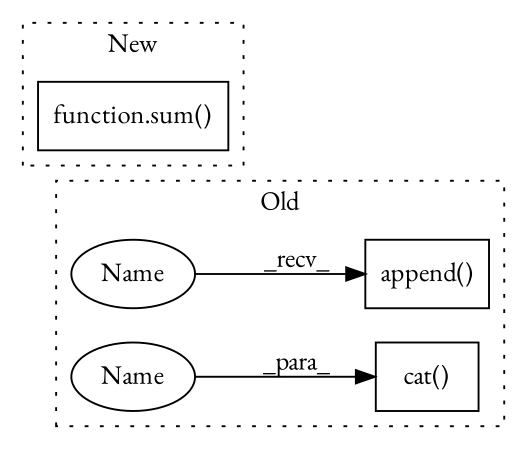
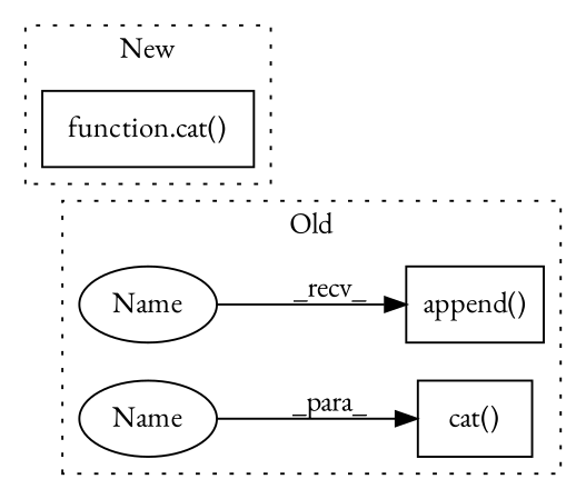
  digraph {
    rankdir=LR
    fontname="EB Garamond"
    node [a=75 l=5 shape=box fontname="EB Garamond"]
    edge [fontname="EB Garamond"]
    n1 [l="10,1" label="cat()" s="3450,3468"]
    n2 [l="13,1" label="append()" s="3413,3432"]
    n3 [a=87 label=Name s=3413 shape=ellipse]
    n4 [a=87 label=Name s=3460 shape=ellipse]
-   n5 [l="4,1" label="function.sum()" s="10682,10696"]
+   n5 [l="4,1" label="function.cat()" s="10682,10696"]
    subgraph cluster_1 {
      label=Old
      style=dotted
      n1
      n2
      n3
      n4
    }
    subgraph cluster_2 {
      label=New
      style=dotted
      n5
    }
    n3 -> n2 [label=_recv_]
    n4 -> n1 [label=_para_]
  }
